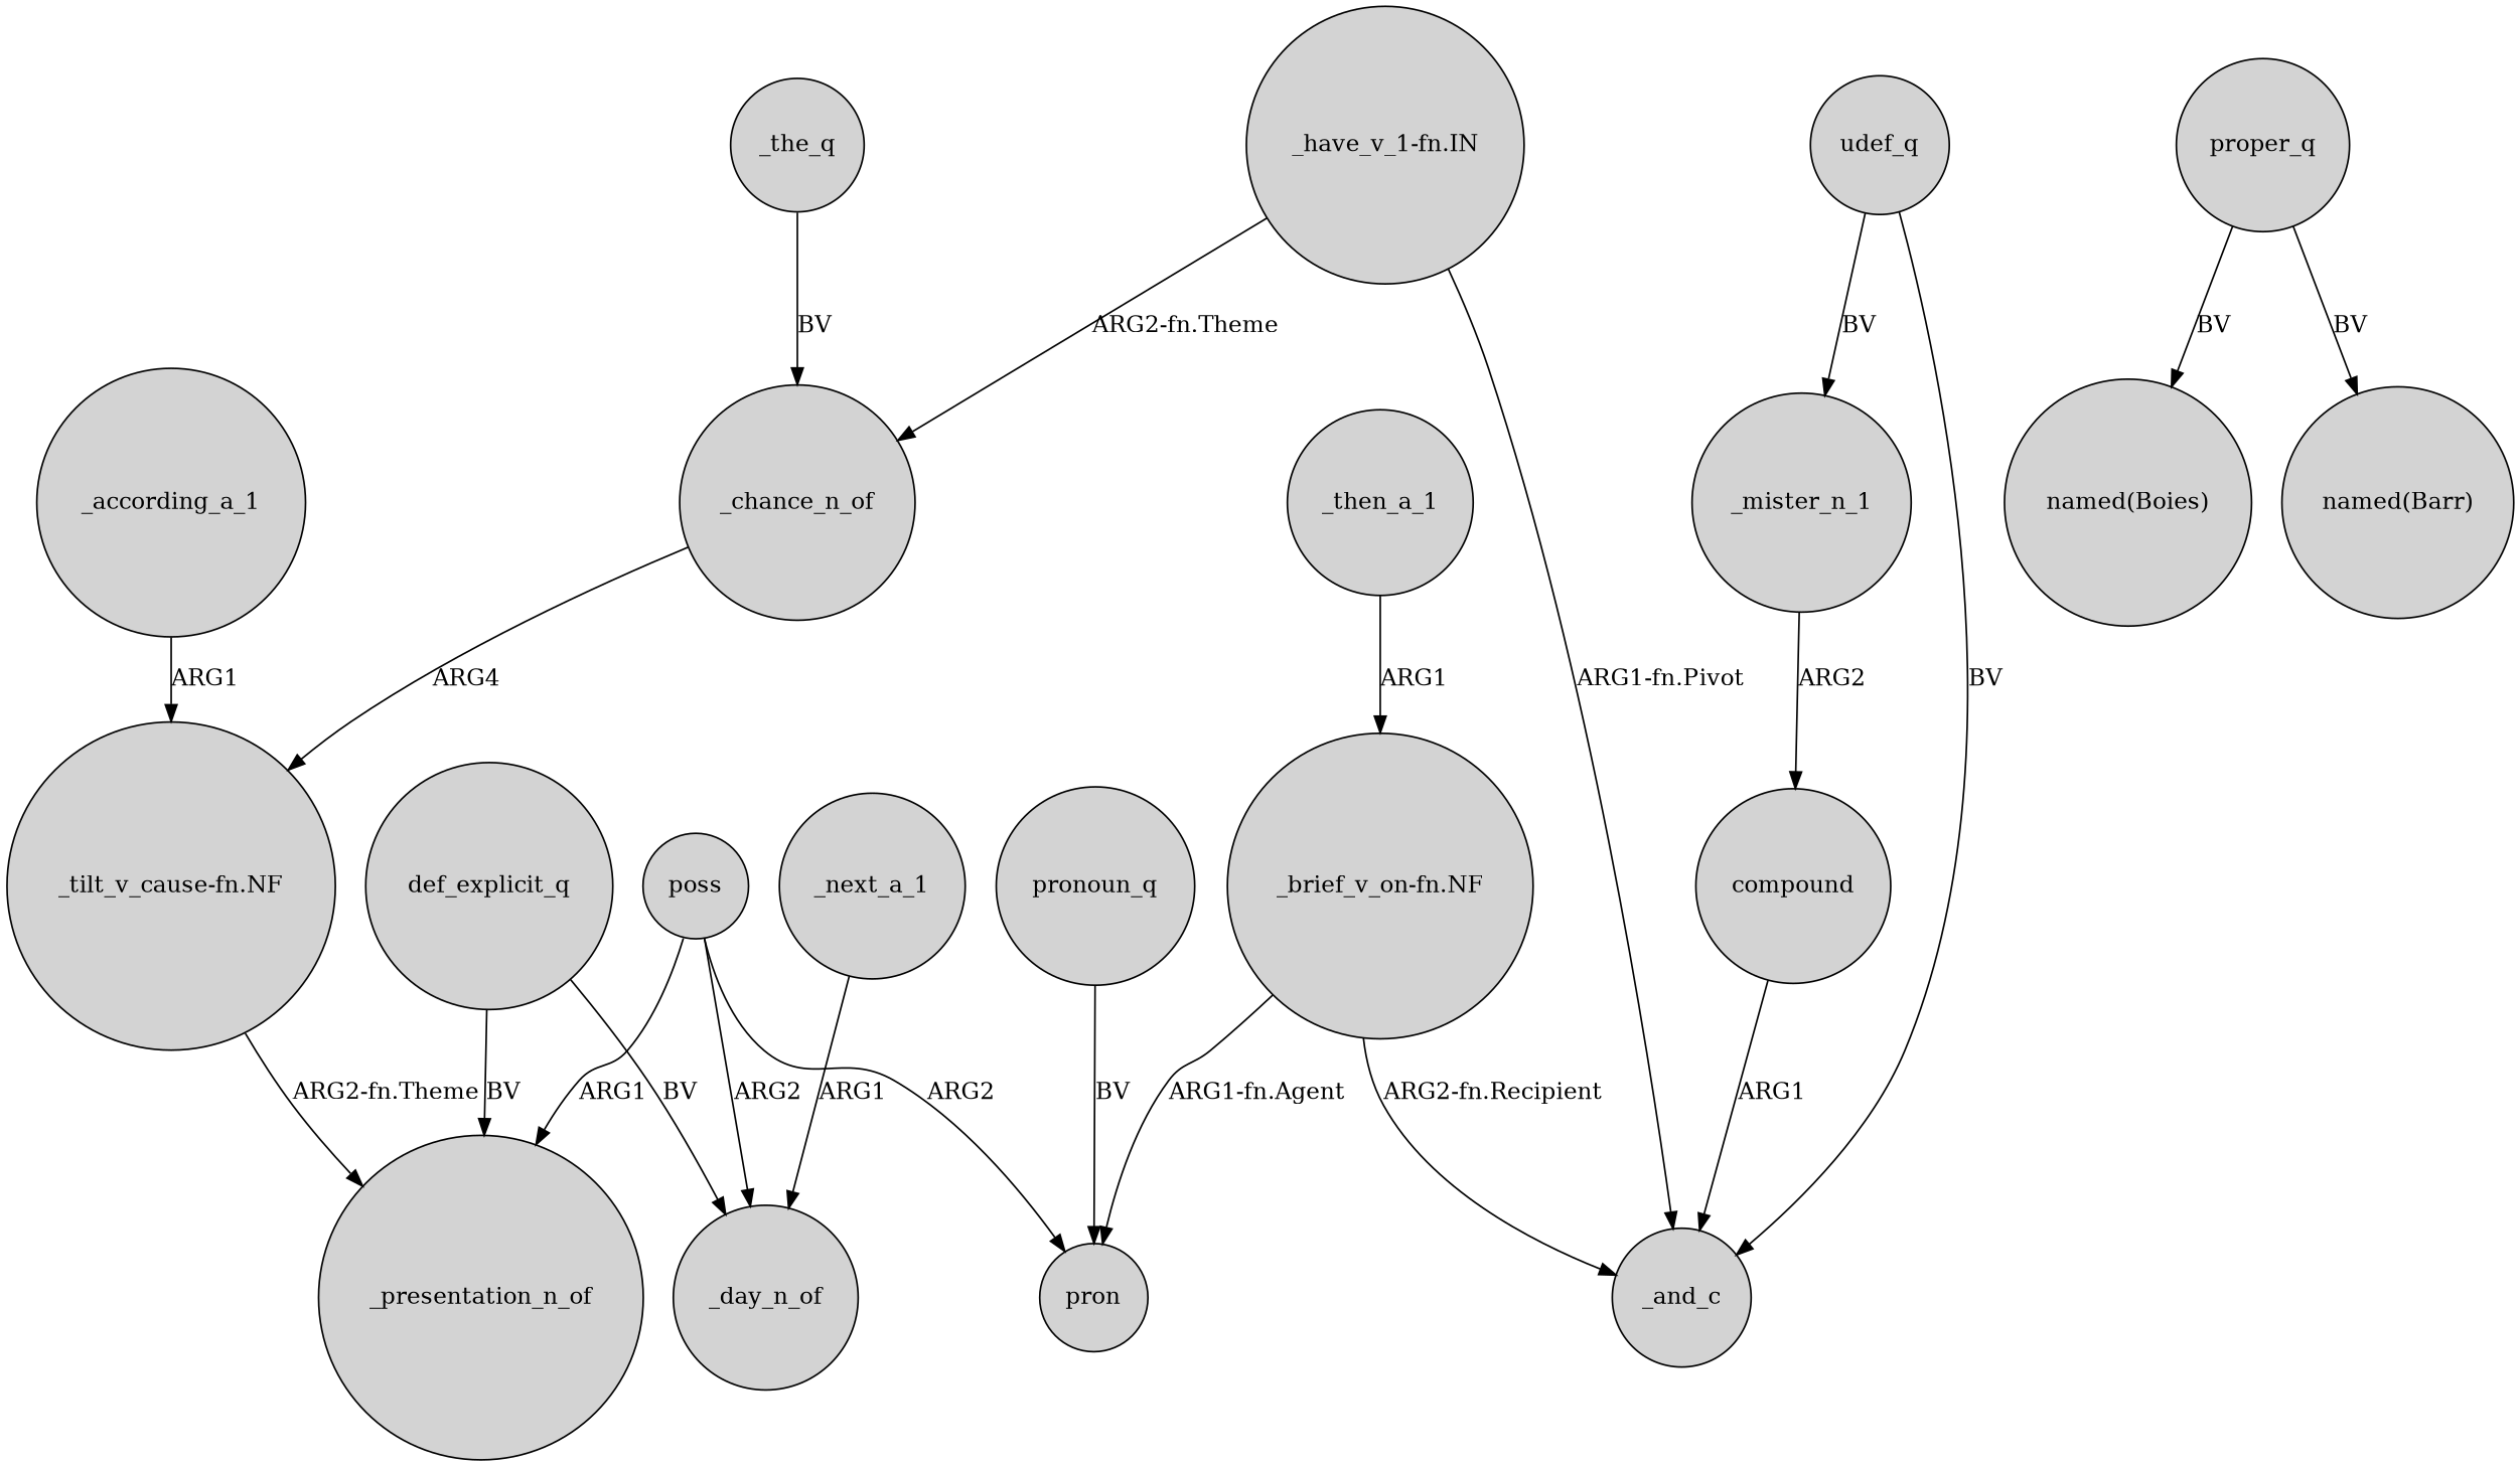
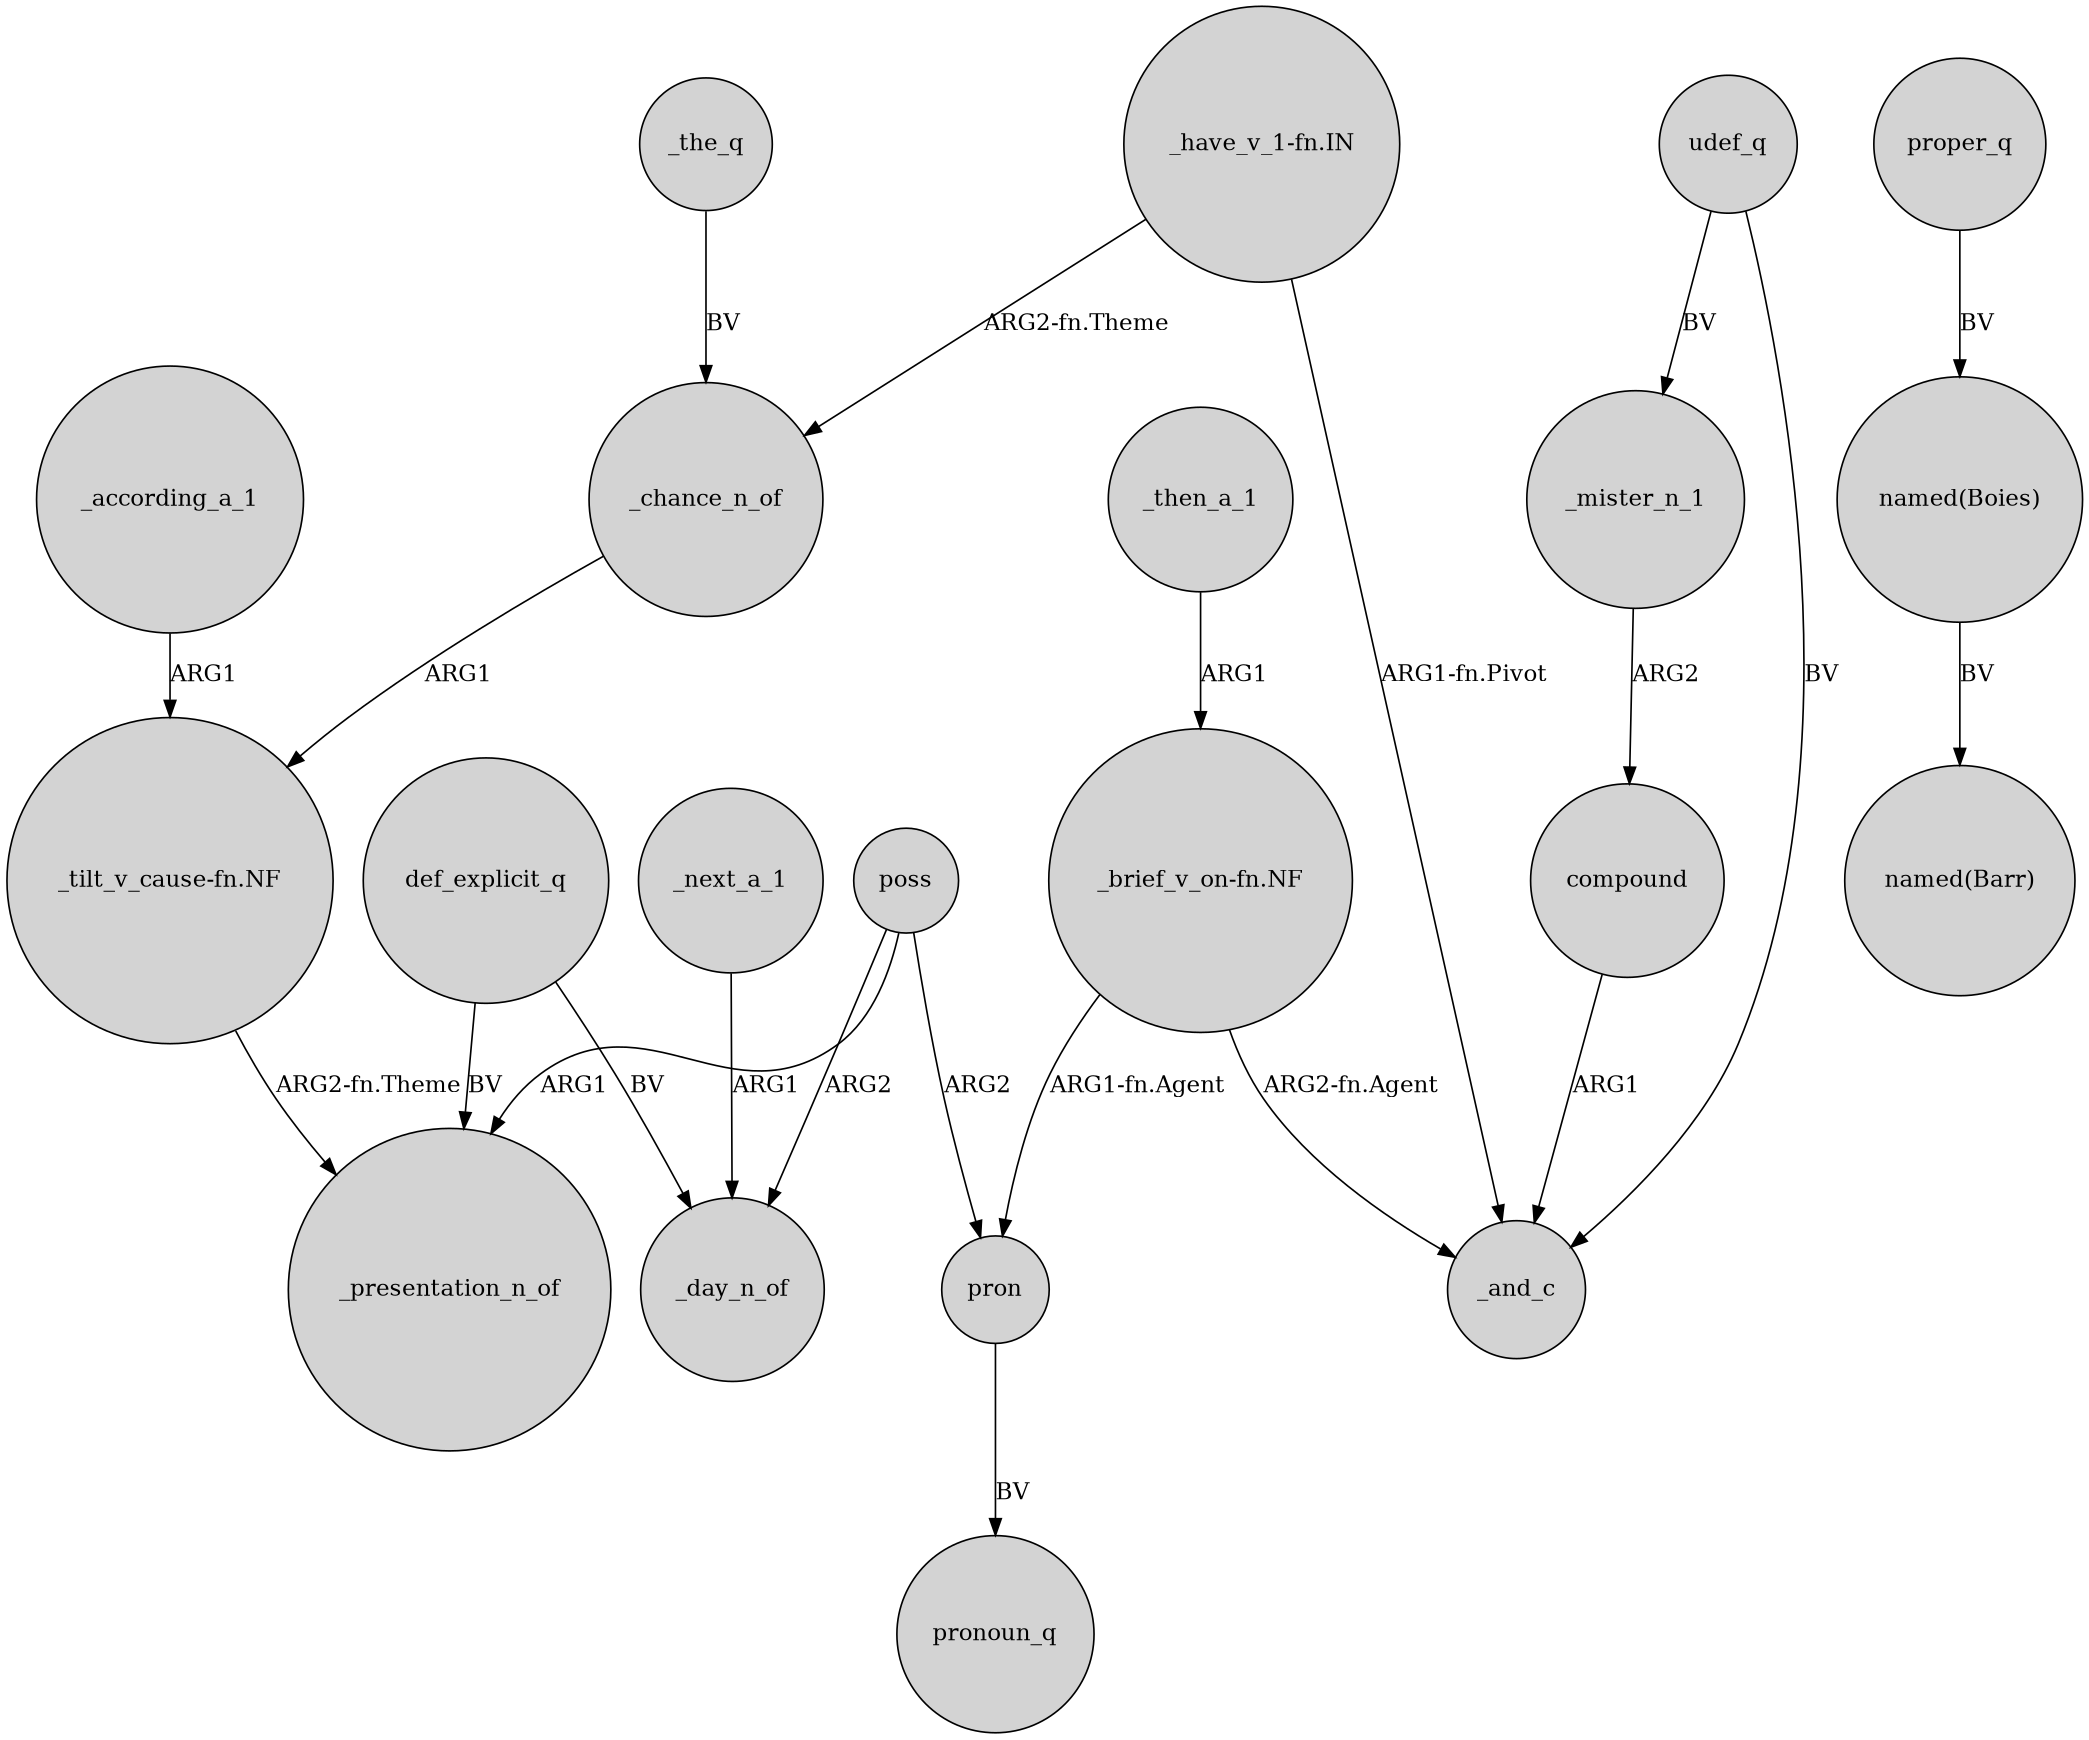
  digraph {
    node [shape=circle style=filled]
    _according_a_1
    "_tilt_v_cause-fn.NF"
    _presentation_n_of
    poss
    pron
    _day_n_of
    compound
    _and_c
    _mister_n_1
    udef_q
    "_brief_v_on-fn.NF"
    pronoun_q
    proper_q
    "named(Boies)"
    "named(Barr)"
    _chance_n_of
    "_have_v_1-fn.IN"
    def_explicit_q
    _the_q
    _then_a_1
    _next_a_1
    _according_a_1 -> "_tilt_v_cause-fn.NF" [label=ARG1]
    "_tilt_v_cause-fn.NF" -> _presentation_n_of [label="ARG2-fn.Theme"]
    poss -> _presentation_n_of [label=ARG1]
    poss -> pron [label=ARG2]
    poss -> _day_n_of [label=ARG2]
    compound -> _and_c [label=ARG1]
    _mister_n_1 -> compound [label=ARG2]
    udef_q -> _and_c [label=BV]
    udef_q -> _mister_n_1 [label=BV]
    "_brief_v_on-fn.NF" -> pron [label="ARG1-fn.Agent"]
-   "_brief_v_on-fn.NF" -> _and_c [label="ARG2-fn.Recipient"]
-   pronoun_q -> pron [label=BV]
+   "_brief_v_on-fn.NF" -> _and_c [label="ARG2-fn.Agent"]
+   pron -> pronoun_q [label=BV]
    proper_q -> "named(Boies)" [label=BV]
-   proper_q -> "named(Barr)" [label=BV]
-   _chance_n_of -> "_tilt_v_cause-fn.NF" [label=ARG4]
+   "named(Boies)" -> "named(Barr)" [label=BV]
+   _chance_n_of -> "_tilt_v_cause-fn.NF" [label=ARG1]
    "_have_v_1-fn.IN" -> _and_c [label="ARG1-fn.Pivot"]
    "_have_v_1-fn.IN" -> _chance_n_of [label="ARG2-fn.Theme"]
    def_explicit_q -> _presentation_n_of [label=BV]
    def_explicit_q -> _day_n_of [label=BV]
    _the_q -> _chance_n_of [label=BV]
    _then_a_1 -> "_brief_v_on-fn.NF" [label=ARG1]
    _next_a_1 -> _day_n_of [label=ARG1]
  }
